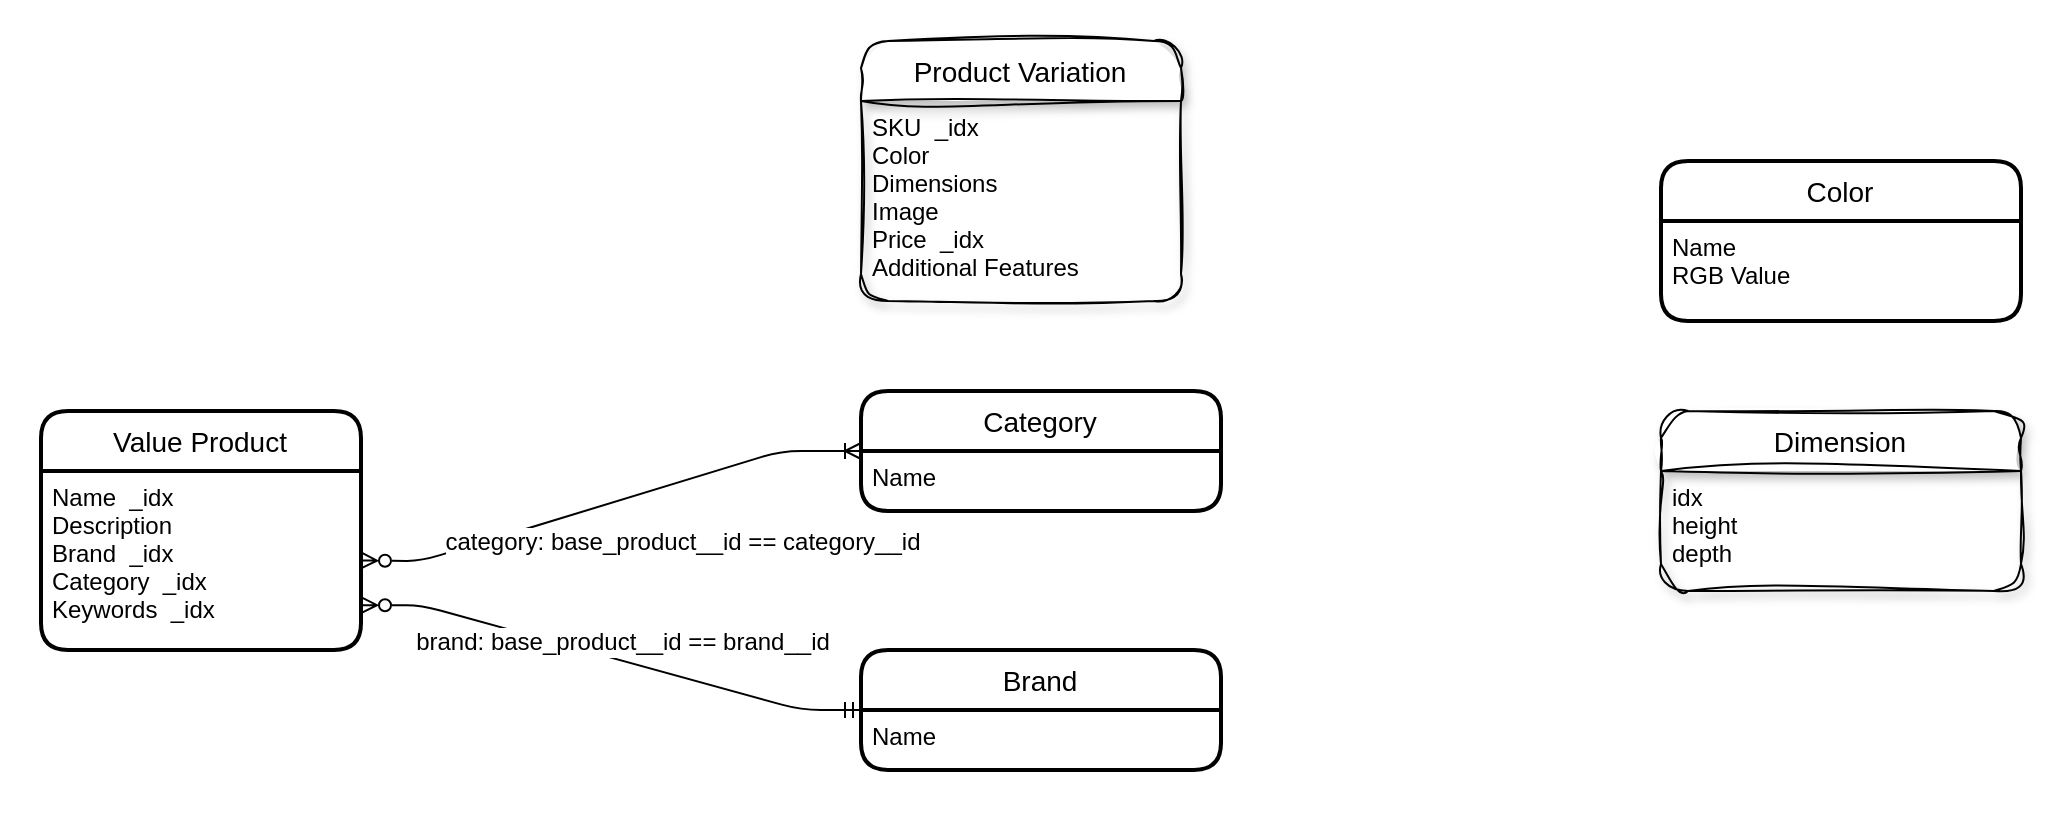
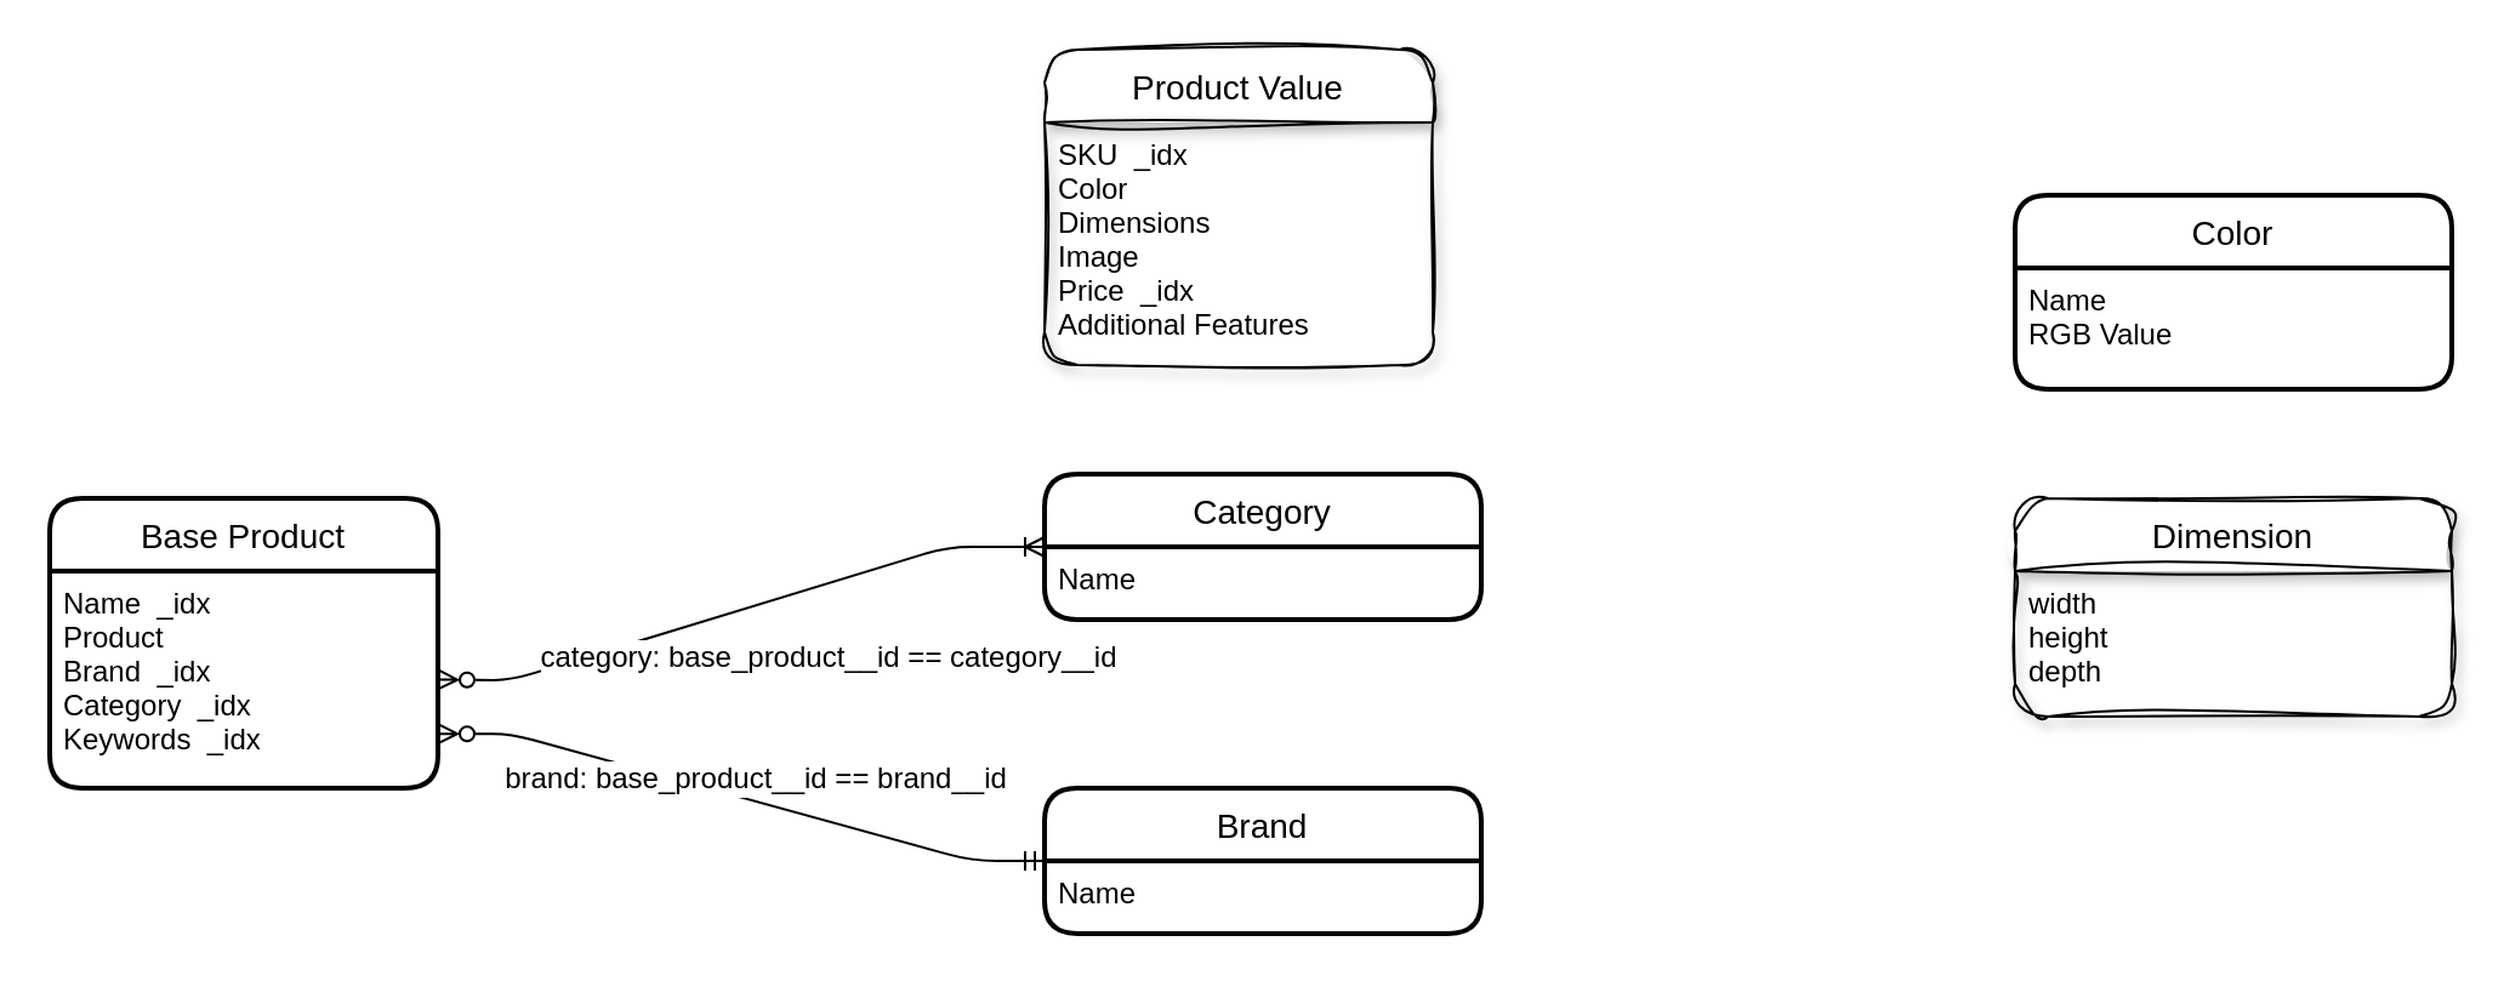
  <mxCell id="0" />
  <mxCell id="1" parent="0" />
  <mxCell id="2" value="Dimension" style="swimlane;childLayout=stackLayout;horizontal=1;startSize=30;horizontalStack=0;rounded=1;fontSize=14;fontStyle=0;strokeWidth=1;resizeParent=0;resizeLast=1;shadow=1;dashed=0;align=center;sketch=1;curveFitting=1;jiggle=2;" parent="1" vertex="1"><mxGeometry x="830" y="204.98" width="180" height="90" as="geometry"><mxRectangle x="560" y="60" width="140" height="30" as="alternateBounds" /></mxGeometry></mxCell>
- <mxCell id="3" value="idx&#10;height&#10;depth" style="align=left;strokeColor=none;fillColor=none;spacingLeft=4;fontSize=12;verticalAlign=top;resizable=0;rotatable=0;part=1;" parent="2" vertex="1"><mxGeometry y="30" width="180" height="60" as="geometry" /></mxCell>
- <mxCell id="4" value="Value Product" style="swimlane;childLayout=stackLayout;horizontal=1;startSize=30;horizontalStack=0;rounded=1;fontSize=14;fontStyle=0;strokeWidth=2;resizeParent=0;resizeLast=1;shadow=0;dashed=0;align=center;" parent="1" vertex="1"><mxGeometry x="20" y="204.98" width="160" height="119.51" as="geometry"><mxRectangle x="560" y="60" width="140" height="30" as="alternateBounds" /></mxGeometry></mxCell>
- <mxCell id="5" value="Name  _idx&#10;Description&#10;Brand  _idx&#10;Category  _idx&#10;Keywords  _idx&#10;" style="align=left;strokeColor=none;fillColor=none;spacingLeft=4;fontSize=12;verticalAlign=top;resizable=0;rotatable=0;part=1;" parent="4" vertex="1"><mxGeometry y="30" width="160" height="89.51" as="geometry" /></mxCell>
- <mxCell id="6" value="Product Variation" style="swimlane;childLayout=stackLayout;horizontal=1;startSize=30;horizontalStack=0;rounded=1;fontSize=14;fontStyle=0;strokeWidth=1;resizeParent=0;resizeLast=1;shadow=1;dashed=0;align=center;sketch=1;curveFitting=1;jiggle=2;" parent="1" vertex="1"><mxGeometry x="430" y="20" width="160" height="130" as="geometry"><mxRectangle x="560" y="60" width="140" height="30" as="alternateBounds" /></mxGeometry></mxCell>
+ <mxCell id="3" value="width&#10;height&#10;depth" style="align=left;strokeColor=none;fillColor=none;spacingLeft=4;fontSize=12;verticalAlign=top;resizable=0;rotatable=0;part=1;" parent="2" vertex="1"><mxGeometry y="30" width="180" height="60" as="geometry" /></mxCell>
+ <mxCell id="4" value="Base Product" style="swimlane;childLayout=stackLayout;horizontal=1;startSize=30;horizontalStack=0;rounded=1;fontSize=14;fontStyle=0;strokeWidth=2;resizeParent=0;resizeLast=1;shadow=0;dashed=0;align=center;" parent="1" vertex="1"><mxGeometry x="20" y="204.98" width="160" height="119.51" as="geometry"><mxRectangle x="560" y="60" width="140" height="30" as="alternateBounds" /></mxGeometry></mxCell>
+ <mxCell id="5" value="Name  _idx&#10;Product&#10;Brand  _idx&#10;Category  _idx&#10;Keywords  _idx&#10;" style="align=left;strokeColor=none;fillColor=none;spacingLeft=4;fontSize=12;verticalAlign=top;resizable=0;rotatable=0;part=1;" parent="4" vertex="1"><mxGeometry y="30" width="160" height="89.51" as="geometry" /></mxCell>
+ <mxCell id="6" value="Product Value" style="swimlane;childLayout=stackLayout;horizontal=1;startSize=30;horizontalStack=0;rounded=1;fontSize=14;fontStyle=0;strokeWidth=1;resizeParent=0;resizeLast=1;shadow=1;dashed=0;align=center;sketch=1;curveFitting=1;jiggle=2;" parent="1" vertex="1"><mxGeometry x="430" y="20" width="160" height="130" as="geometry"><mxRectangle x="560" y="60" width="140" height="30" as="alternateBounds" /></mxGeometry></mxCell>
  <mxCell id="7" value="SKU  _idx&#10;Color&#10;Dimensions&#10;Image&#10;Price  _idx&#10;Additional Features" style="align=left;strokeColor=none;fillColor=none;spacingLeft=4;fontSize=12;verticalAlign=top;resizable=0;rotatable=0;part=1;" parent="6" vertex="1"><mxGeometry y="30" width="160" height="100" as="geometry" /></mxCell>
  <mxCell id="8" value="Color" style="swimlane;childLayout=stackLayout;horizontal=1;startSize=30;horizontalStack=0;rounded=1;fontSize=14;fontStyle=0;strokeWidth=2;resizeParent=0;resizeLast=1;shadow=0;dashed=0;align=center;" parent="1" vertex="1"><mxGeometry x="830" y="80" width="180" height="80" as="geometry"><mxRectangle x="560" y="60" width="140" height="30" as="alternateBounds" /></mxGeometry></mxCell>
  <mxCell id="9" value="Name&#10;RGB Value" style="align=left;strokeColor=none;fillColor=none;spacingLeft=4;fontSize=12;verticalAlign=top;resizable=0;rotatable=0;part=1;" parent="8" vertex="1"><mxGeometry y="30" width="180" height="50" as="geometry" /></mxCell>
  <mxCell id="10" value="Brand" style="swimlane;childLayout=stackLayout;horizontal=1;startSize=30;horizontalStack=0;rounded=1;fontSize=14;fontStyle=0;strokeWidth=2;resizeParent=0;resizeLast=1;shadow=0;dashed=0;align=center;" parent="1" vertex="1"><mxGeometry x="430" y="324.49" width="180" height="60" as="geometry"><mxRectangle x="560" y="60" width="140" height="30" as="alternateBounds" /></mxGeometry></mxCell>
  <mxCell id="11" value="Name" style="align=left;strokeColor=none;fillColor=none;spacingLeft=4;fontSize=12;verticalAlign=top;resizable=0;rotatable=0;part=1;" parent="10" vertex="1"><mxGeometry y="30" width="180" height="30" as="geometry" /></mxCell>
  <mxCell id="12" value="" style="edgeStyle=entityRelationEdgeStyle;fontSize=12;html=1;endArrow=ERmandOne;startArrow=ERzeroToMany;entryX=0;entryY=0.5;entryDx=0;entryDy=0;endFill=0;exitX=1;exitY=0.75;exitDx=0;exitDy=0;startFill=0;" parent="1" source="5" target="10" edge="1"><mxGeometry width="100" height="100" relative="1" as="geometry"><mxPoint x="260" y="330" as="sourcePoint" /><mxPoint x="500" y="390.49" as="targetPoint" /></mxGeometry></mxCell>
  <mxCell id="13" value="brand: base_product__id == brand__id" style="edgeLabel;html=1;align=center;verticalAlign=middle;resizable=0;points=[];fontSize=12;" parent="12" vertex="1" connectable="0"><mxGeometry x="0.08" relative="1" as="geometry"><mxPoint x="-5" y="-11" as="offset" /></mxGeometry></mxCell>
  <mxCell id="14" value="Category" style="swimlane;childLayout=stackLayout;horizontal=1;startSize=30;horizontalStack=0;rounded=1;fontSize=14;fontStyle=0;strokeWidth=2;resizeParent=0;resizeLast=1;shadow=0;align=center;swimlaneFillColor=none;strokeColor=default;perimeterSpacing=0;swimlaneLine=1;glass=0;" parent="1" vertex="1"><mxGeometry x="430" y="195" width="180" height="60" as="geometry" /></mxCell>
  <mxCell id="15" value="Name" style="align=left;strokeColor=none;fillColor=none;spacingLeft=4;fontSize=12;verticalAlign=top;resizable=0;rotatable=0;part=1;" parent="14" vertex="1"><mxGeometry y="30" width="180" height="30" as="geometry" /></mxCell>
  <mxCell id="16" value="" style="fontSize=12;html=1;endArrow=ERzeroToMany;startArrow=ERoneToMany;exitX=0;exitY=0;exitDx=0;exitDy=0;entryX=1;entryY=0.5;entryDx=0;entryDy=0;startFill=0;endFill=0;" parent="1" source="15" target="5" edge="1"><mxGeometry width="100" height="100" relative="1" as="geometry"><mxPoint x="690" y="150" as="sourcePoint" /><mxPoint x="220" y="330" as="targetPoint" /><Array as="points"><mxPoint x="390" y="225" /><mxPoint x="210" y="280" /></Array></mxGeometry></mxCell>
  <mxCell id="17" value="category: base_product__id == category__id" style="edgeLabel;html=1;align=center;verticalAlign=middle;resizable=0;points=[];fontSize=12;" parent="16" vertex="1" connectable="0"><mxGeometry x="0.148" y="3" relative="1" as="geometry"><mxPoint x="53" y="11" as="offset" /></mxGeometry></mxCell>
